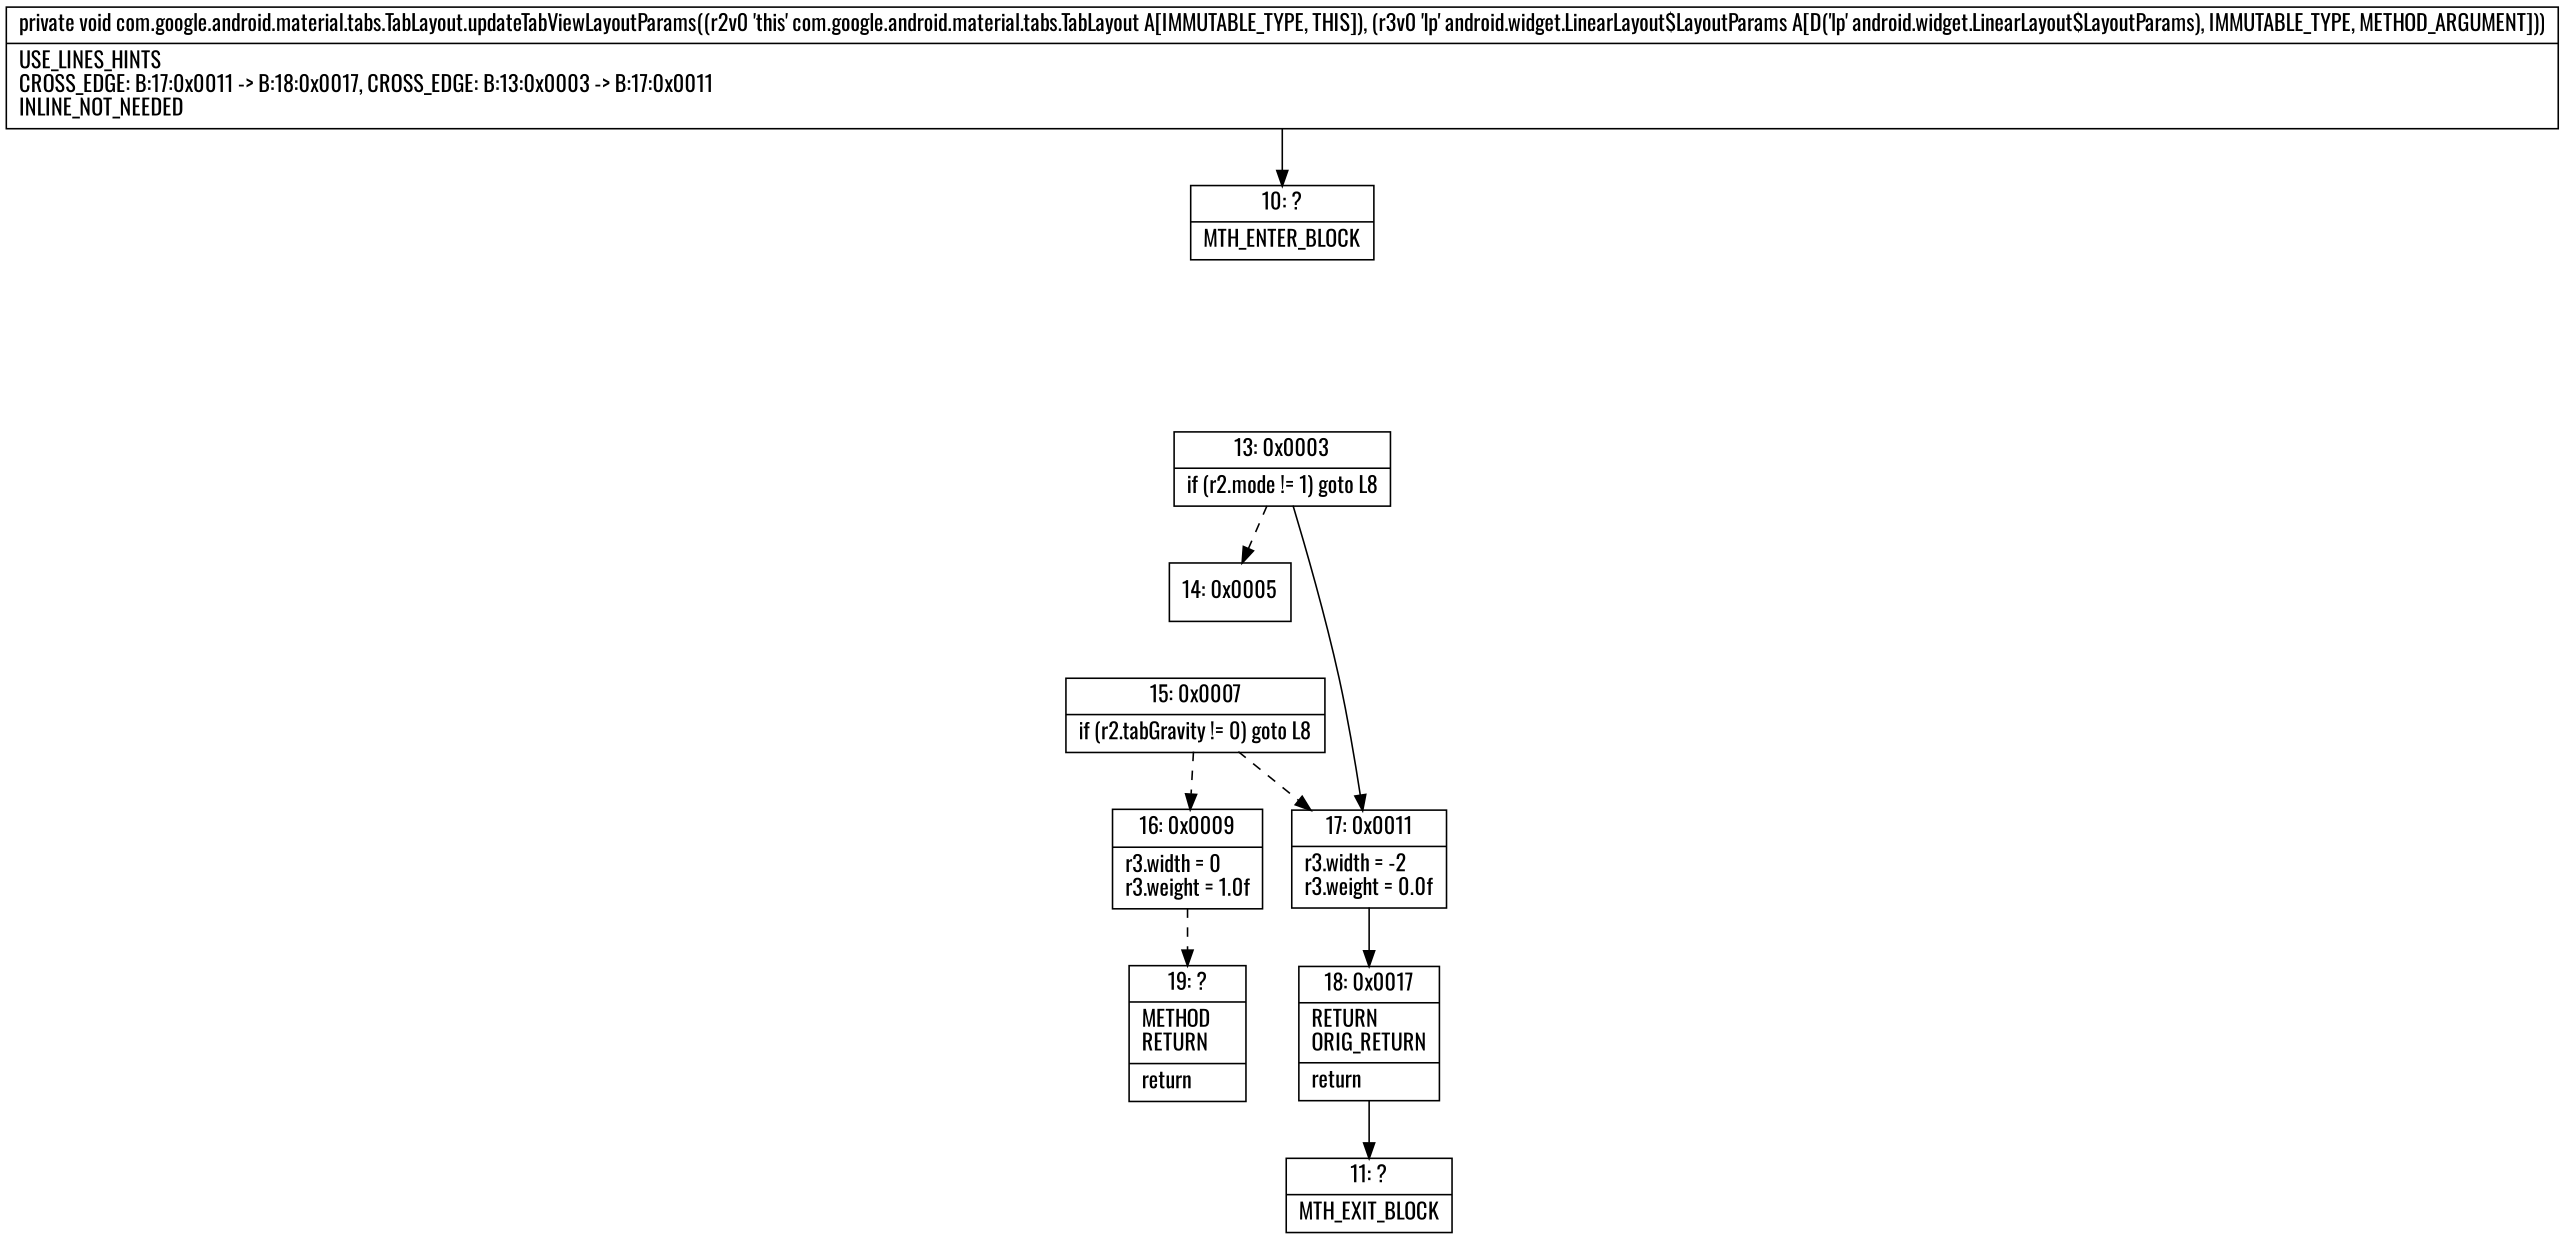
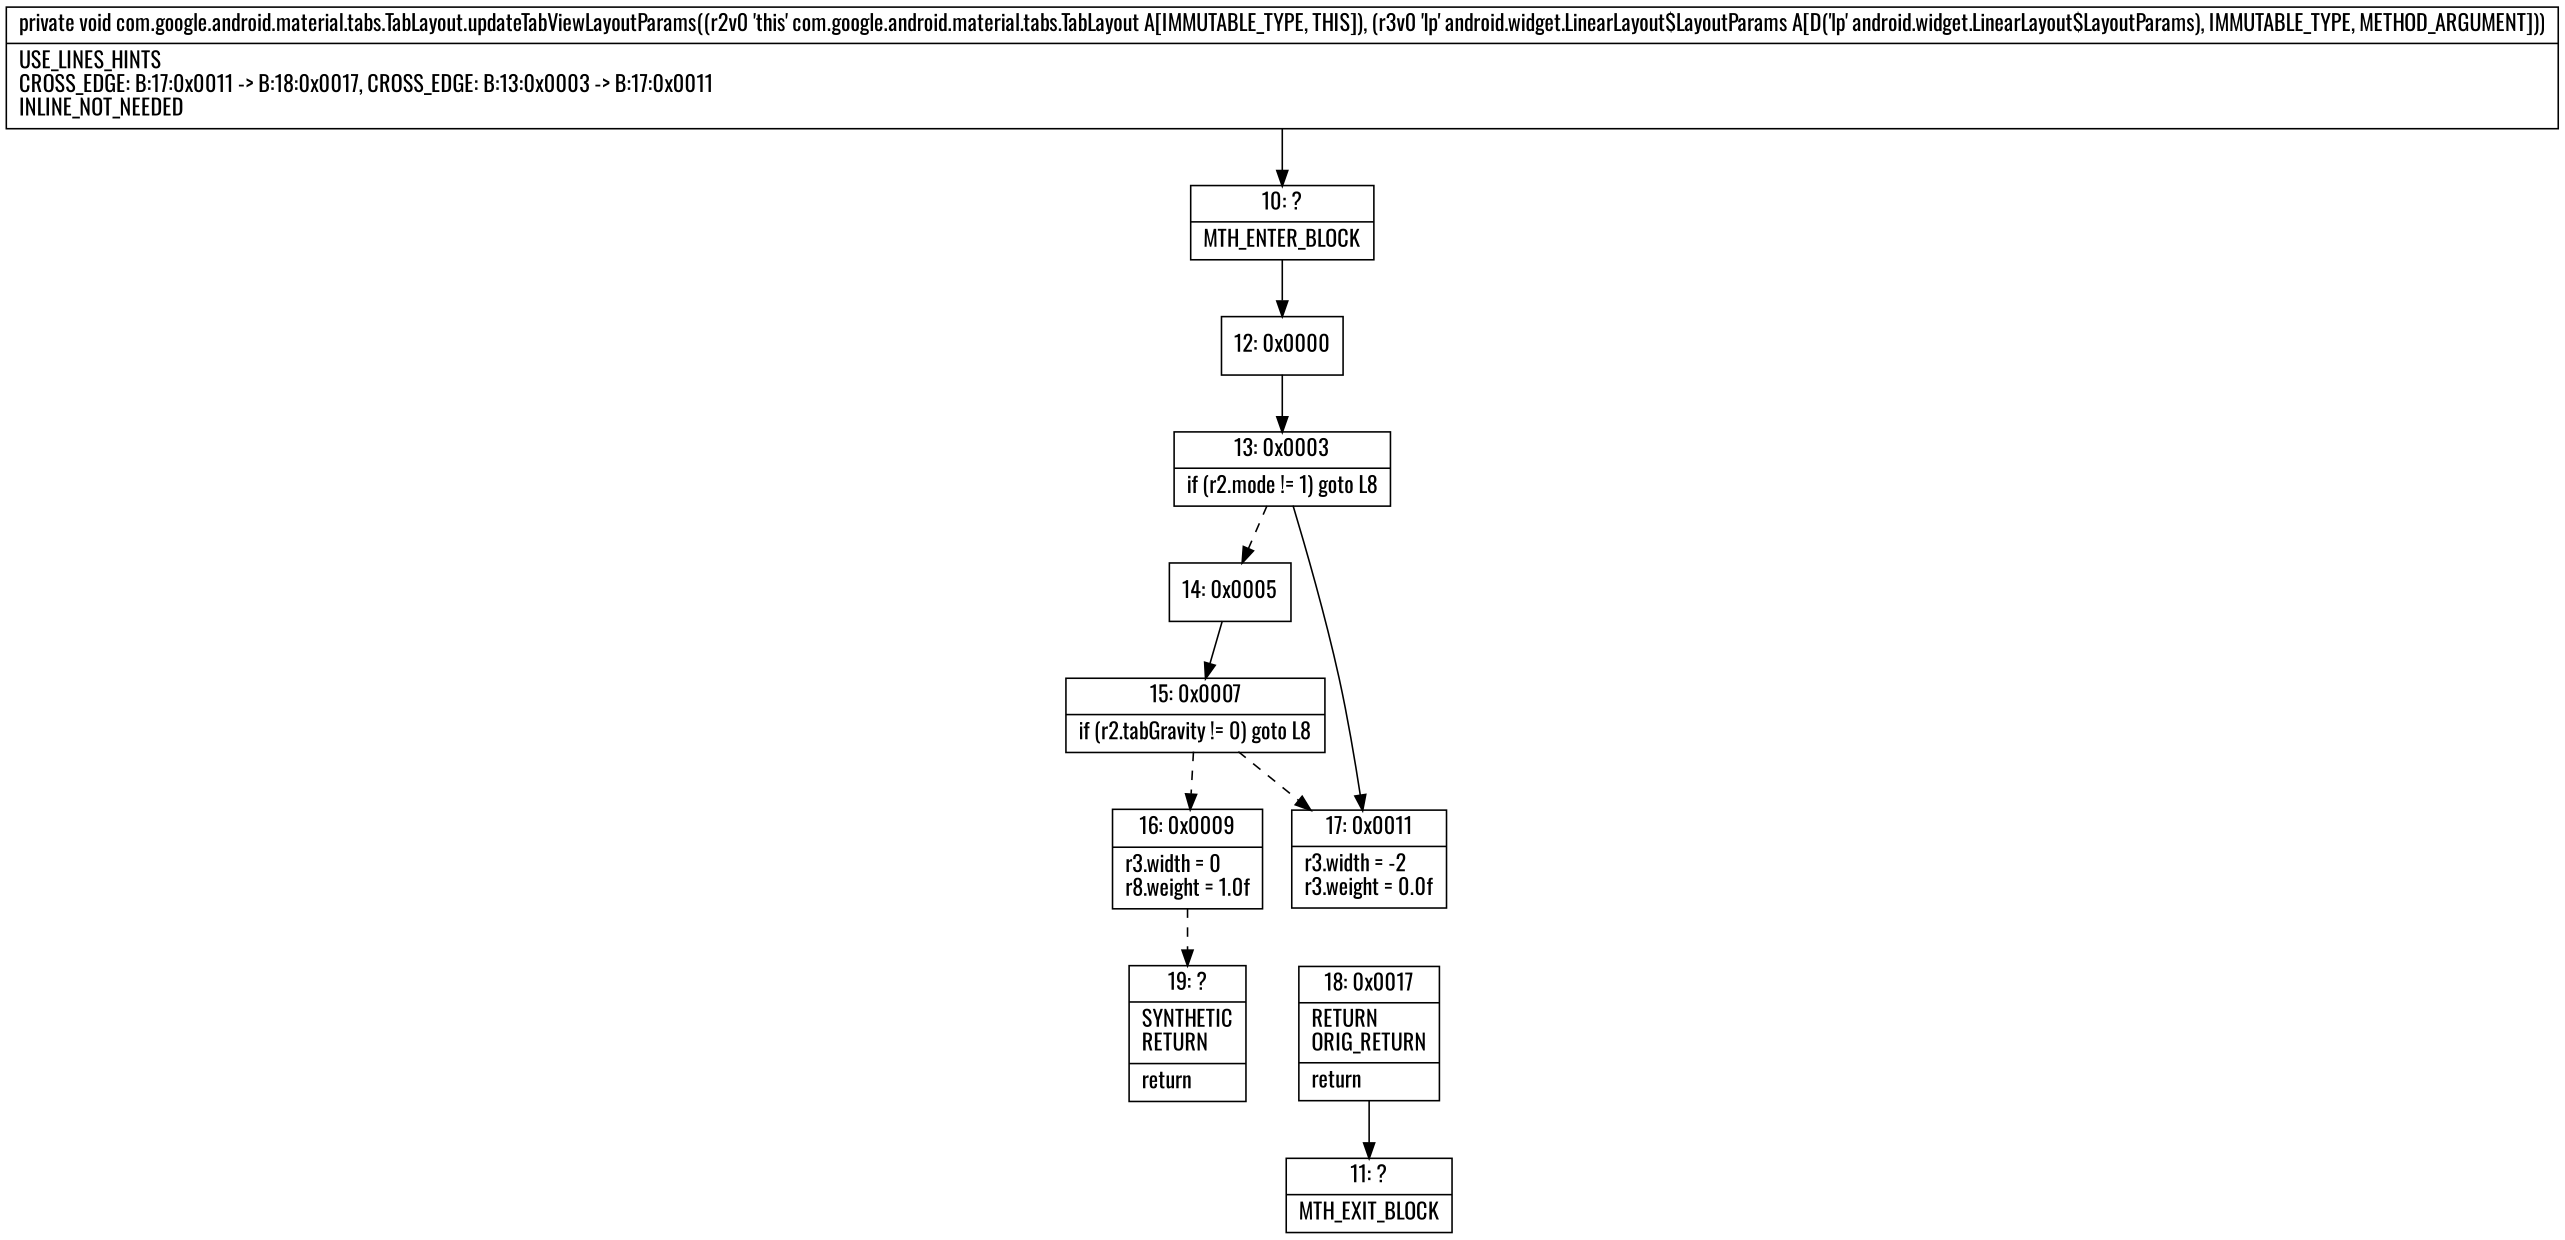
  digraph {
    fontname=Oswald
    node [fontname=Oswald shape=record]
    edge [fontname=Oswald]
    n1 [label="{10\:\ ?|MTH_ENTER_BLOCK\l}"]
+   n2 [label="{12\:\ 0x0000}"]
    n3 [label="{13\:\ 0x0003|if (r2.mode != 1) goto L8\l}"]
    n4 [label="{14\:\ 0x0005}"]
    n5 [label="{17\:\ 0x0011|r3.width = \-2\lr3.weight = 0.0f\l}"]
    n6 [label="{15\:\ 0x0007|if (r2.tabGravity != 0) goto L8\l}"]
    n7 [label="{18\:\ 0x0017|RETURN\lORIG_RETURN\l|return\l}"]
-   n8 [label="{16\:\ 0x0009|r3.width = 0\lr3.weight = 1.0f\l}"]
-   n9 [label="{19\:\ ?|METHOD\lRETURN\l|return\l}"]
+   n8 [label="{16\:\ 0x0009|r3.width = 0\lr8.weight = 1.0f\l}"]
+   n9 [label="{19\:\ ?|SYNTHETIC\lRETURN\l|return\l}"]
    n10 [label="{11\:\ ?|MTH_EXIT_BLOCK\l}"]
    n11 [label="{private void com.google.android.material.tabs.TabLayout.updateTabViewLayoutParams((r2v0 'this' com.google.android.material.tabs.TabLayout A[IMMUTABLE_TYPE, THIS]), (r3v0 'lp' android.widget.LinearLayout$LayoutParams A[D('lp' android.widget.LinearLayout$LayoutParams), IMMUTABLE_TYPE, METHOD_ARGUMENT]))  | USE_LINES_HINTS\lCROSS_EDGE: B:17:0x0011 \-\> B:18:0x0017, CROSS_EDGE: B:13:0x0003 \-\> B:17:0x0011\lINLINE_NOT_NEEDED\l}"]
+   n1 -> n2
+   n2 -> n3
    n3 -> n4 [style=dashed]
    n3 -> n5
-   n5 -> n7
+   n4 -> n6
    n6 -> n5 [style=dashed]
    n6 -> n8 [style=dashed]
    n7 -> n10
    n8 -> n9 [style=dashed]
    n11 -> n1
  }
